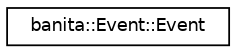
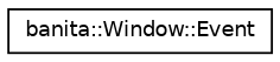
  digraph {
    rankdir=LR
-   n1 [color=black fillcolor=white fontname=Helvetica fontsize=10 height=0.2 label="banita::Event::Event" shape=record style=filled width=0.4]
+   n1 [color=black fillcolor=white fontname=Helvetica fontsize=10 height=0.2 label="banita::Window::Event" shape=record style=filled width=0.4]
  }
